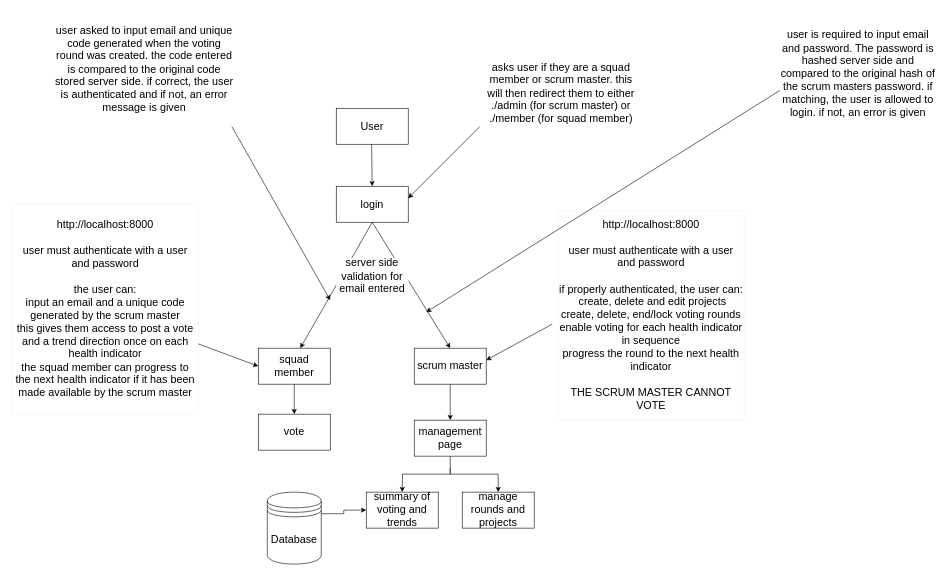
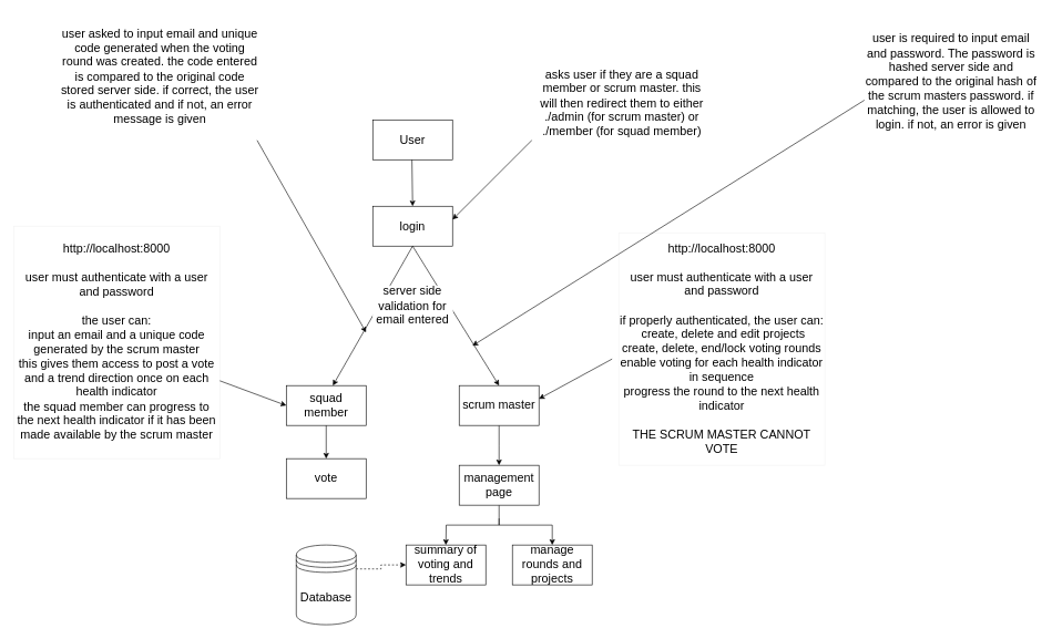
  <mxCell id="0" />
  <mxCell id="1" parent="0" />
  <mxCell id="2" value="&lt;font style=&quot;font-size: 18px;&quot;&gt;User&lt;/font&gt;" style="rounded=0;whiteSpace=wrap;html=1;" vertex="1" parent="1"><mxGeometry x="560" y="180" width="120" height="60" as="geometry" /></mxCell>
  <mxCell id="3" value="squad member" style="rounded=0;whiteSpace=wrap;html=1;fontSize=18;" vertex="1" parent="1"><mxGeometry x="430" y="580" width="120" height="60" as="geometry" /></mxCell>
  <mxCell id="4" style="edgeStyle=orthogonalEdgeStyle;rounded=0;orthogonalLoop=1;jettySize=auto;html=1;exitX=0.5;exitY=1;exitDx=0;exitDy=0;fontSize=18;" edge="1" parent="1" source="5"><mxGeometry relative="1" as="geometry"><mxPoint x="750" y="700" as="targetPoint" /></mxGeometry></mxCell>
  <mxCell id="5" value="scrum master" style="rounded=0;whiteSpace=wrap;html=1;fontSize=18;" vertex="1" parent="1"><mxGeometry x="690" y="580" width="120" height="60" as="geometry" /></mxCell>
  <mxCell id="6" value="http://localhost:8000&lt;br&gt;&lt;br&gt;user must authenticate with a user and password&lt;br&gt;&lt;br&gt;if properly authenticated, the user can:&lt;br&gt;&amp;nbsp;create, delete and edit projects&lt;br&gt;create, delete, end/lock voting rounds&lt;br&gt;enable voting for each health indicator in sequence&lt;br&gt;progress the round to the next health indicator&lt;br&gt;&lt;br&gt;THE SCRUM MASTER CANNOT VOTE" style="rounded=0;whiteSpace=wrap;html=1;fontSize=18;strokeColor=#F2F2F2;" vertex="1" parent="1"><mxGeometry x="930" y="350" width="310" height="350" as="geometry" /></mxCell>
  <mxCell id="7" value="" style="endArrow=classic;html=1;rounded=0;fontSize=18;" edge="1" parent="1"><mxGeometry width="50" height="50" relative="1" as="geometry"><mxPoint x="920" y="540" as="sourcePoint" /><mxPoint x="810" y="600" as="targetPoint" /></mxGeometry></mxCell>
  <mxCell id="8" value="http://localhost:8000&lt;br&gt;&lt;br&gt;user must authenticate with a user and password&lt;br&gt;&lt;br&gt;the user can:&lt;br&gt;input an email and a unique code generated by the scrum master&lt;br&gt;this gives them access to post a vote and a trend direction once on each health indicator&lt;br&gt;the squad member can progress to the next health indicator if it has been made available by the scrum master" style="rounded=0;whiteSpace=wrap;html=1;fontSize=18;strokeColor=#F2F2F2;" vertex="1" parent="1"><mxGeometry x="20" width="310" height="350" as="geometry" y="340" /></mxCell>
  <mxCell id="9" value="" style="endArrow=classic;html=1;rounded=0;fontSize=18;" edge="1" parent="1" source="8"><mxGeometry width="50" height="50" relative="1" as="geometry"><mxPoint x="380" y="660" as="sourcePoint" /><mxPoint x="430" y="610" as="targetPoint" /></mxGeometry></mxCell>
  <mxCell id="10" value="login" style="rounded=0;whiteSpace=wrap;html=1;fontSize=18;strokeColor=#000000;" vertex="1" parent="1"><mxGeometry x="560" y="310" width="120" height="60" as="geometry" /></mxCell>
  <mxCell id="11" value="" style="endArrow=classic;html=1;rounded=0;fontSize=18;entryX=0.5;entryY=0;entryDx=0;entryDy=0;" edge="1" parent="1" target="10"><mxGeometry width="50" height="50" relative="1" as="geometry"><mxPoint x="619" y="240" as="sourcePoint" /><mxPoint x="669" y="190" as="targetPoint" /></mxGeometry></mxCell>
  <mxCell id="12" value="" style="endArrow=classic;html=1;rounded=0;fontSize=18;" edge="1" parent="1"><mxGeometry width="50" height="50" relative="1" as="geometry"><mxPoint x="800" y="210" as="sourcePoint" /><mxPoint x="680" y="330" as="targetPoint" /></mxGeometry></mxCell>
  <mxCell id="13" value="asks user if they are a squad member or scrum master. this will then redirect them to either ./admin (for scrum master) or ./member (for squad member)" style="rounded=0;whiteSpace=wrap;html=1;fontSize=18;strokeColor=#FFFFFF;" vertex="1" parent="1"><mxGeometry x="800" y="80" width="270" height="150" as="geometry" /></mxCell>
  <mxCell id="14" value="" style="endArrow=classic;html=1;rounded=0;fontSize=18;exitX=0.5;exitY=1;exitDx=0;exitDy=0;" edge="1" parent="1" source="10"><mxGeometry width="50" height="50" relative="1" as="geometry"><mxPoint x="450" y="630" as="sourcePoint" /><mxPoint x="500" y="580" as="targetPoint" /></mxGeometry></mxCell>
  <mxCell id="15" value="" style="endArrow=classic;html=1;rounded=0;fontSize=18;entryX=0.5;entryY=0;entryDx=0;entryDy=0;" edge="1" parent="1" target="5"><mxGeometry width="50" height="50" relative="1" as="geometry"><mxPoint x="620" y="370" as="sourcePoint" /><mxPoint x="730" y="460" as="targetPoint" /></mxGeometry></mxCell>
  <mxCell id="16" value="server side validation for email entered" style="rounded=0;whiteSpace=wrap;html=1;fontSize=18;strokeColor=#FFFFFF;" vertex="1" parent="1"><mxGeometry x="560" y="430" width="120" height="60" as="geometry" /></mxCell>
  <mxCell id="17" value="" style="endArrow=classic;html=1;rounded=0;fontSize=18;" edge="1" parent="1"><mxGeometry width="50" height="50" relative="1" as="geometry"><mxPoint x="380" y="200" as="sourcePoint" /><mxPoint x="550" y="500" as="targetPoint" /></mxGeometry></mxCell>
  <mxCell id="18" value="user asked to input email and unique code generated when the voting round was created. the code entered is compared to the original code stored server side. if correct, the user is authenticated and if not, an error message is given" style="rounded=0;whiteSpace=wrap;html=1;fontSize=18;strokeColor=#FFFFFF;" vertex="1" parent="1"><mxGeometry x="90" y="20" width="300" height="190" as="geometry" /></mxCell>
  <mxCell id="19" value="" style="endArrow=classic;html=1;rounded=0;fontSize=18;" edge="1" parent="1"><mxGeometry width="50" height="50" relative="1" as="geometry"><mxPoint x="1300" y="150" as="sourcePoint" /><mxPoint x="710" y="520" as="targetPoint" /></mxGeometry></mxCell>
  <mxCell id="20" value="user is required to input email and password. The password is hashed server side and compared to the original hash of the scrum masters password. if matching, the user is allowed to login. if not, an error is given" style="rounded=0;whiteSpace=wrap;html=1;fontSize=18;strokeColor=#FFFFFF;direction=south;" vertex="1" parent="1"><mxGeometry x="1300" y="55" width="260" height="135" as="geometry" /></mxCell>
  <mxCell id="21" value="vote" style="rounded=0;whiteSpace=wrap;html=1;fontSize=18;strokeColor=#000000;" vertex="1" parent="1"><mxGeometry x="430" y="690" width="120" height="60" as="geometry" /></mxCell>
- <mxCell id="22" style="edgeStyle=orthogonalEdgeStyle;rounded=0;orthogonalLoop=1;jettySize=auto;html=1;exitX=1;exitY=0.3;exitDx=0;exitDy=0;entryX=0;entryY=0.5;entryDx=0;entryDy=0;fontSize=18;" edge="1" parent="1" source="23" target="29"><mxGeometry relative="1" as="geometry" /></mxCell>
+ <mxCell id="22" style="edgeStyle=orthogonalEdgeStyle;rounded=0;orthogonalLoop=1;jettySize=auto;html=1;exitX=1;exitY=0.3;exitDx=0;exitDy=0;entryX=0;entryY=0.5;entryDx=0;entryDy=0;fontSize=18;dashed=1;" edge="1" parent="1" source="23" target="29"><mxGeometry relative="1" as="geometry" /></mxCell>
  <mxCell id="23" value="Database" style="shape=datastore;whiteSpace=wrap;html=1;fontSize=18;strokeColor=#000000;" vertex="1" parent="1"><mxGeometry x="445" y="820" width="90" height="120" as="geometry" /></mxCell>
  <mxCell id="24" value="" style="endArrow=classic;html=1;rounded=0;fontSize=18;exitX=0.5;exitY=1;exitDx=0;exitDy=0;" edge="1" parent="1" source="3"><mxGeometry width="50" height="50" relative="1" as="geometry"><mxPoint x="440" y="740" as="sourcePoint" /><mxPoint x="490" y="690" as="targetPoint" /></mxGeometry></mxCell>
  <mxCell id="25" style="edgeStyle=orthogonalEdgeStyle;rounded=0;orthogonalLoop=1;jettySize=auto;html=1;fontSize=18;" edge="1" parent="1"><mxGeometry relative="1" as="geometry"><mxPoint x="830" y="820" as="targetPoint" /><mxPoint x="750" y="780" as="sourcePoint" /><Array as="points"><mxPoint x="750" y="790" /><mxPoint x="830" y="790" /><mxPoint x="830" y="820" /></Array></mxGeometry></mxCell>
  <mxCell id="26" style="edgeStyle=orthogonalEdgeStyle;rounded=0;orthogonalLoop=1;jettySize=auto;html=1;exitX=0.5;exitY=1;exitDx=0;exitDy=0;fontSize=18;" edge="1" parent="1" source="27"><mxGeometry relative="1" as="geometry"><mxPoint x="670" y="820" as="targetPoint" /></mxGeometry></mxCell>
  <mxCell id="27" value="management page" style="rounded=0;whiteSpace=wrap;html=1;fontSize=18;strokeColor=#000000;" vertex="1" parent="1"><mxGeometry x="690" y="700" width="120" height="60" as="geometry" /></mxCell>
  <mxCell id="28" value="manage rounds and projects" style="rounded=0;whiteSpace=wrap;html=1;fontSize=18;strokeColor=#000000;" vertex="1" parent="1"><mxGeometry x="770" y="820" width="120" height="60" as="geometry" /></mxCell>
  <mxCell id="29" value="summary of voting and trends" style="rounded=0;whiteSpace=wrap;html=1;fontSize=18;strokeColor=#000000;" vertex="1" parent="1"><mxGeometry x="610" y="820" width="120" height="60" as="geometry" /></mxCell>
